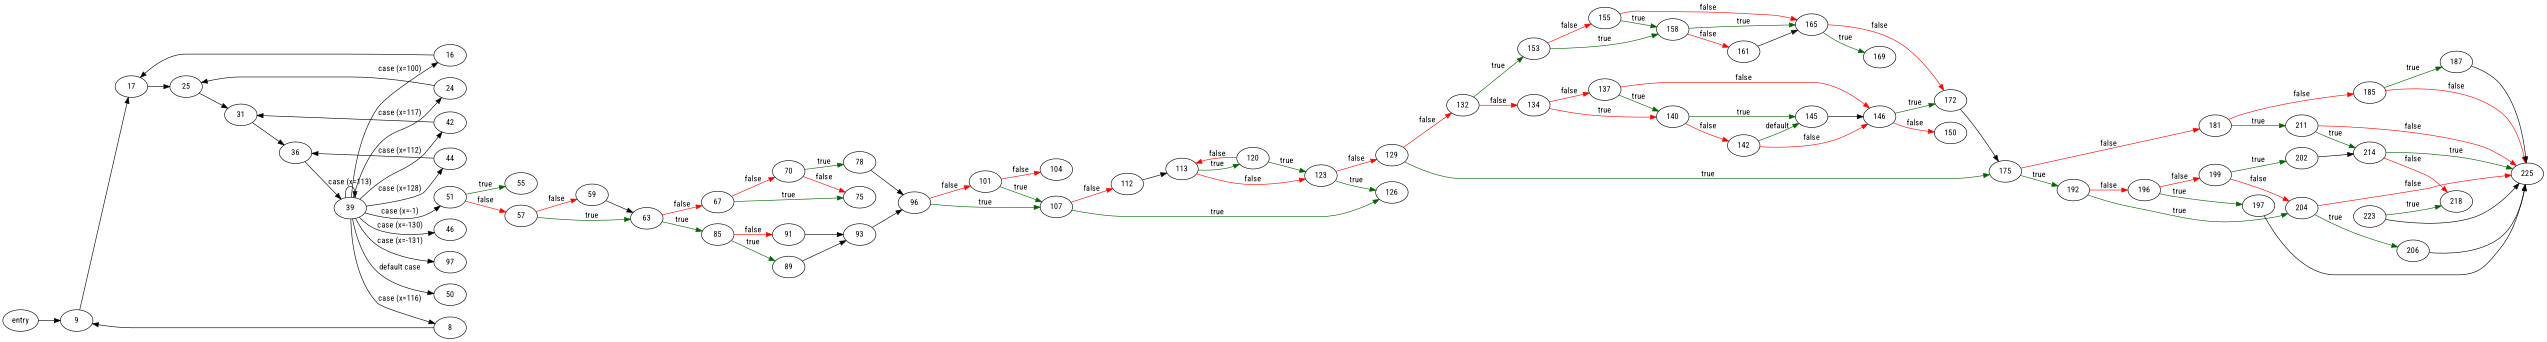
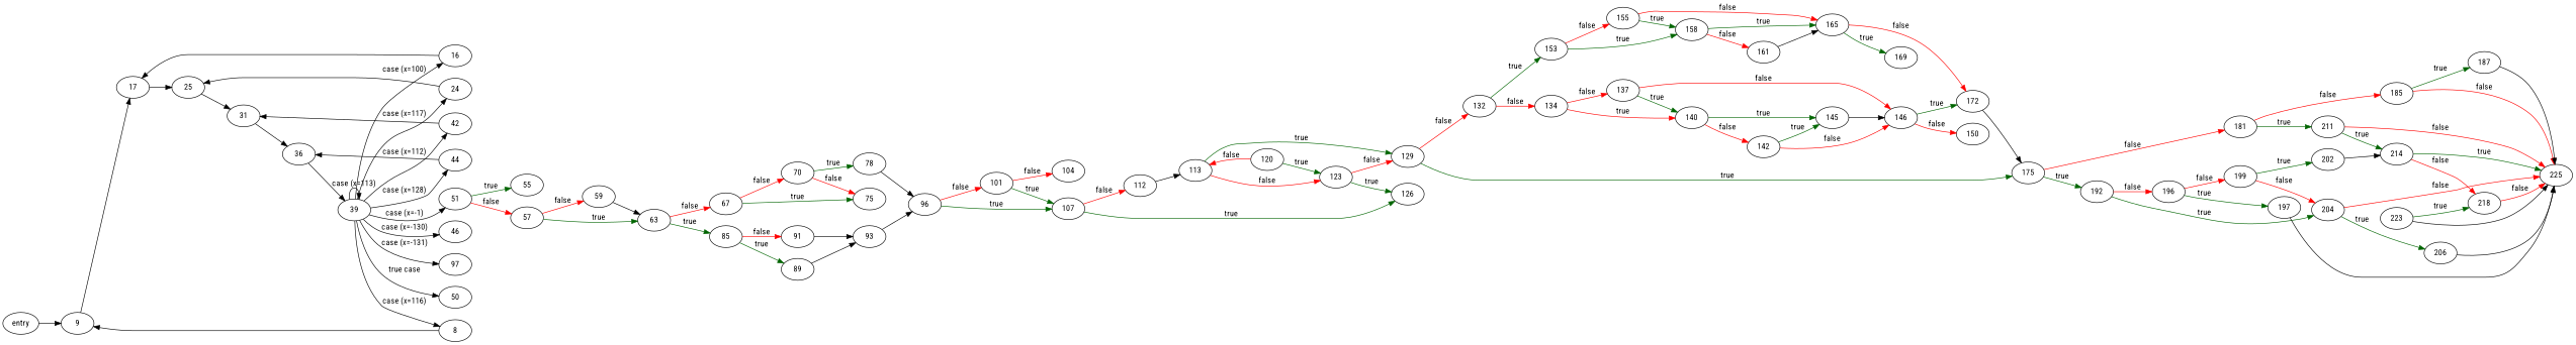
  digraph {
    fontname="Roboto Condensed"
    rankdir=LR
    node [fontname="Roboto Condensed"]
    edge [fontname="Roboto Condensed"]
    n1 [label=entry]
    9
    17
    8
    25
    16
    31
    24
    36
    39
    42
    44
    46
    n14 [label=97]
    50
    51
    55
    57
    59
    63
    67
    85
    70
    75
    89
    91
    78
    96
    101
    107
    93
    104
    112
    126
    113
    120
    123
    129
    132
    175
    134
    153
    181
    192
    137
    140
    155
    158
    146
    142
    145
    150
    172
    165
    161
    169
    185
    211
    196
    204
    187
    225
    214
    197
    199
    206
    202
    218
    223
    n1 -> 9
    9 -> 17
    17 -> 25
    8 -> 9
    25 -> 31
    16 -> 17
    31 -> 36
    24 -> 25
    36 -> 39
    39 -> 8 [label="case (x=116)"]
    39 -> 16 [label="case (x=100)"]
    39 -> 24 [label="case (x=117)"]
    39 -> 39 [label="case (x=113)"]
    39 -> 42 [label="case (x=112)"]
    39 -> 44 [label="case (x=128)"]
    39 -> 46 [label="case (x=-130)"]
    39 -> n14 [label="case (x=-131)"]
-   39 -> 50 [label="default case"]
+   39 -> 50 [label="true case"]
    39 -> 51 [label="case (x=-1)"]
    42 -> 31
    44 -> 36
    51 -> 55 [color=darkgreen label=true]
    51 -> 57 [color=red label=false]
    57 -> 59 [color=red label=false]
    57 -> 63 [color=darkgreen label=true]
    59 -> 63
    63 -> 67 [color=red label=false]
    63 -> 85 [color=darkgreen label=true]
    67 -> 70 [color=red label=false]
    67 -> 75 [color=darkgreen label=true]
    85 -> 89 [color=darkgreen label=true]
    85 -> 91 [color=red label=false]
    70 -> 75 [color=red label=false]
    70 -> 78 [color=darkgreen label=true]
    89 -> 93
    91 -> 93
    78 -> 96
    96 -> 101 [color=red label=false]
    96 -> 107 [color=darkgreen label=true]
    101 -> 107 [color=darkgreen label=true]
    101 -> 104 [color=red label=false]
    107 -> 112 [color=red label=false]
    107 -> 126 [color=darkgreen label=true]
    93 -> 96
    112 -> 113
-   113 -> 120 [color=darkgreen label=true]
+   113 -> 129 [color=darkgreen label=true]
    113 -> 123 [color=red label=false]
    120 -> 113 [color=red label=false]
    120 -> 123 [color=darkgreen label=true]
    123 -> 126 [color=darkgreen label=true]
    123 -> 129 [color=red label=false]
    129 -> 132 [color=red label=false]
    129 -> 175 [color=darkgreen label=true]
    132 -> 134 [color=red label=false]
    132 -> 153 [color=darkgreen label=true]
    175 -> 181 [color=red label=false]
    175 -> 192 [color=darkgreen label=true]
    134 -> 137 [color=red label=false]
    134 -> 140 [color=red label=true]
    153 -> 155 [color=red label=false]
    153 -> 158 [color=darkgreen label=true]
    181 -> 185 [color=red label=false]
    181 -> 211 [color=darkgreen label=true]
    192 -> 196 [color=red label=false]
    192 -> 204 [color=darkgreen label=true]
    137 -> 140 [color=darkgreen label=true]
    137 -> 146 [color=red label=false]
    140 -> 142 [color=red label=false]
    140 -> 145 [color=darkgreen label=true]
    155 -> 158 [color=darkgreen label=true]
    155 -> 165 [color=red label=false]
    158 -> 165 [color=darkgreen label=true]
    158 -> 161 [color=red label=false]
    146 -> 150 [color=red label=false]
    146 -> 172 [color=darkgreen label=true]
    142 -> 146 [color=red label=false]
-   142 -> 145 [color=darkgreen label=default]
+   142 -> 145 [color=darkgreen label=true]
    145 -> 146
    172 -> 175
    165 -> 172 [color=red label=false]
    165 -> 169 [color=darkgreen label=true]
    161 -> 165
    185 -> 187 [color=darkgreen label=true]
    185 -> 225 [color=red label=false]
    211 -> 225 [color=red label=false]
    211 -> 214 [color=darkgreen label=true]
    196 -> 197 [color=darkgreen label=true]
    196 -> 199 [color=red label=false]
    204 -> 225 [color=red label=false]
    204 -> 206 [color=darkgreen label=true]
    187 -> 225
    214 -> 225 [color=darkgreen label=true]
    214 -> 218 [color=red label=false]
    197 -> 225
    199 -> 204 [color=red label=false]
    199 -> 202 [color=darkgreen label=true]
    206 -> 225
    202 -> 214
+   218 -> 225 [color=red label=false]
    223 -> 225
    223 -> 218 [color=darkgreen label=true]
  }
